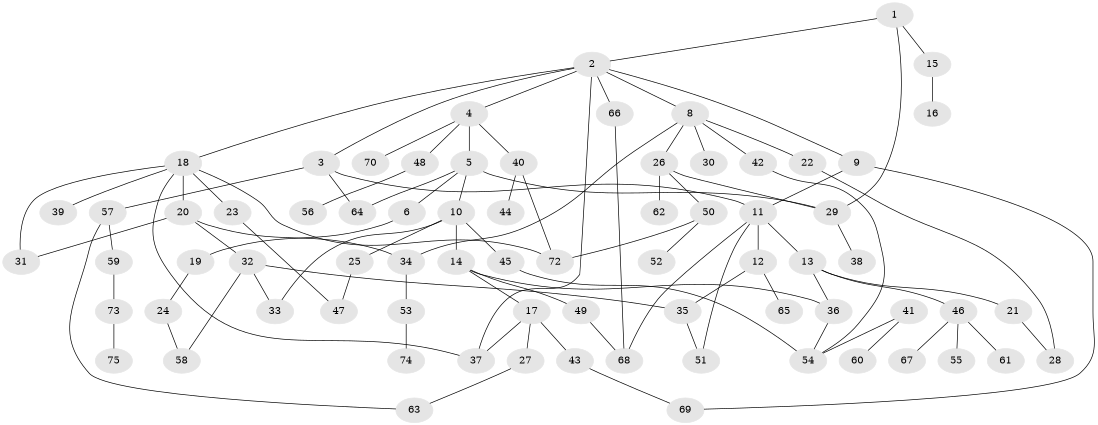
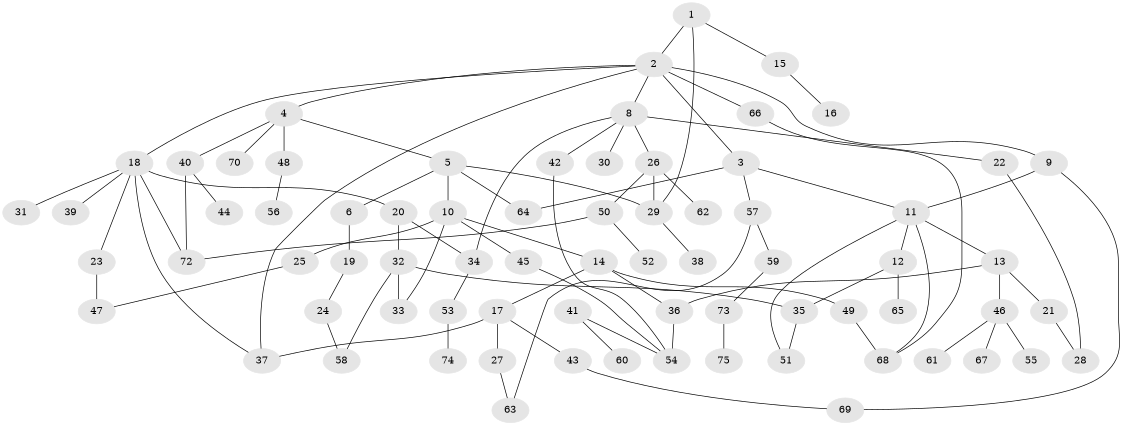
  graph {
    node [color=gray90 style=filled]
    1
    2
    15
    29
    3
    4
    8
    9
    18
    37
    66
    16
    38
    11
    57
    64
    5
    40
    48
    70
    22
    26
    30
    34
    42
    69
    20
    23
    31
    39
    72
    68
    12
    13
    51
    63
    59
    6
    10
    44
    56
    19
    14
    25
    33
    45
    24
    41
    54
    60
    28
    50
    62
    53
    36
    17
    49
    47
    35
    65
    21
    46
    55
    61
    67
    27
    43
    32
    58
    52
    74
    73
    75
    1 -- 2
    1 -- 15
    1 -- 29
    2 -- 3
    2 -- 4
    2 -- 8
    2 -- 9
    2 -- 18
    2 -- 37
    2 -- 66
    15 -- 16
    29 -- 38
    3 -- 11
    3 -- 57
    3 -- 64
    4 -- 5
    4 -- 40
    4 -- 48
    4 -- 70
    8 -- 22
    8 -- 26
    8 -- 30
    8 -- 34
    8 -- 42
    9 -- 11
    9 -- 69
    18 -- 37
    18 -- 20
    18 -- 23
    18 -- 31
    18 -- 39
    18 -- 72
    66 -- 68
    11 -- 68
    11 -- 12
    11 -- 13
    11 -- 51
    57 -- 63
    57 -- 59
    5 -- 29
    5 -- 64
    5 -- 6
    5 -- 10
    40 -- 72
    40 -- 44
    48 -- 56
    22 -- 28
    26 -- 29
    26 -- 50
    26 -- 62
    34 -- 53
    42 -- 54
    20 -- 34
-   20 -- 31
    20 -- 32
    23 -- 47
    12 -- 35
    12 -- 65
    13 -- 36
    13 -- 21
    13 -- 46
    59 -- 73
    6 -- 19
    10 -- 14
    10 -- 25
    10 -- 33
    10 -- 45
    19 -- 24
    14 -- 36
    14 -- 17
    14 -- 49
    25 -- 47
    45 -- 54
    24 -- 58
    41 -- 54
    41 -- 60
    50 -- 72
    50 -- 52
    53 -- 74
    36 -- 54
    17 -- 37
    17 -- 27
    17 -- 43
    49 -- 68
    35 -- 51
    21 -- 28
    46 -- 55
    46 -- 61
    46 -- 67
    27 -- 63
    43 -- 69
    32 -- 33
    32 -- 35
    32 -- 58
    73 -- 75
  }
